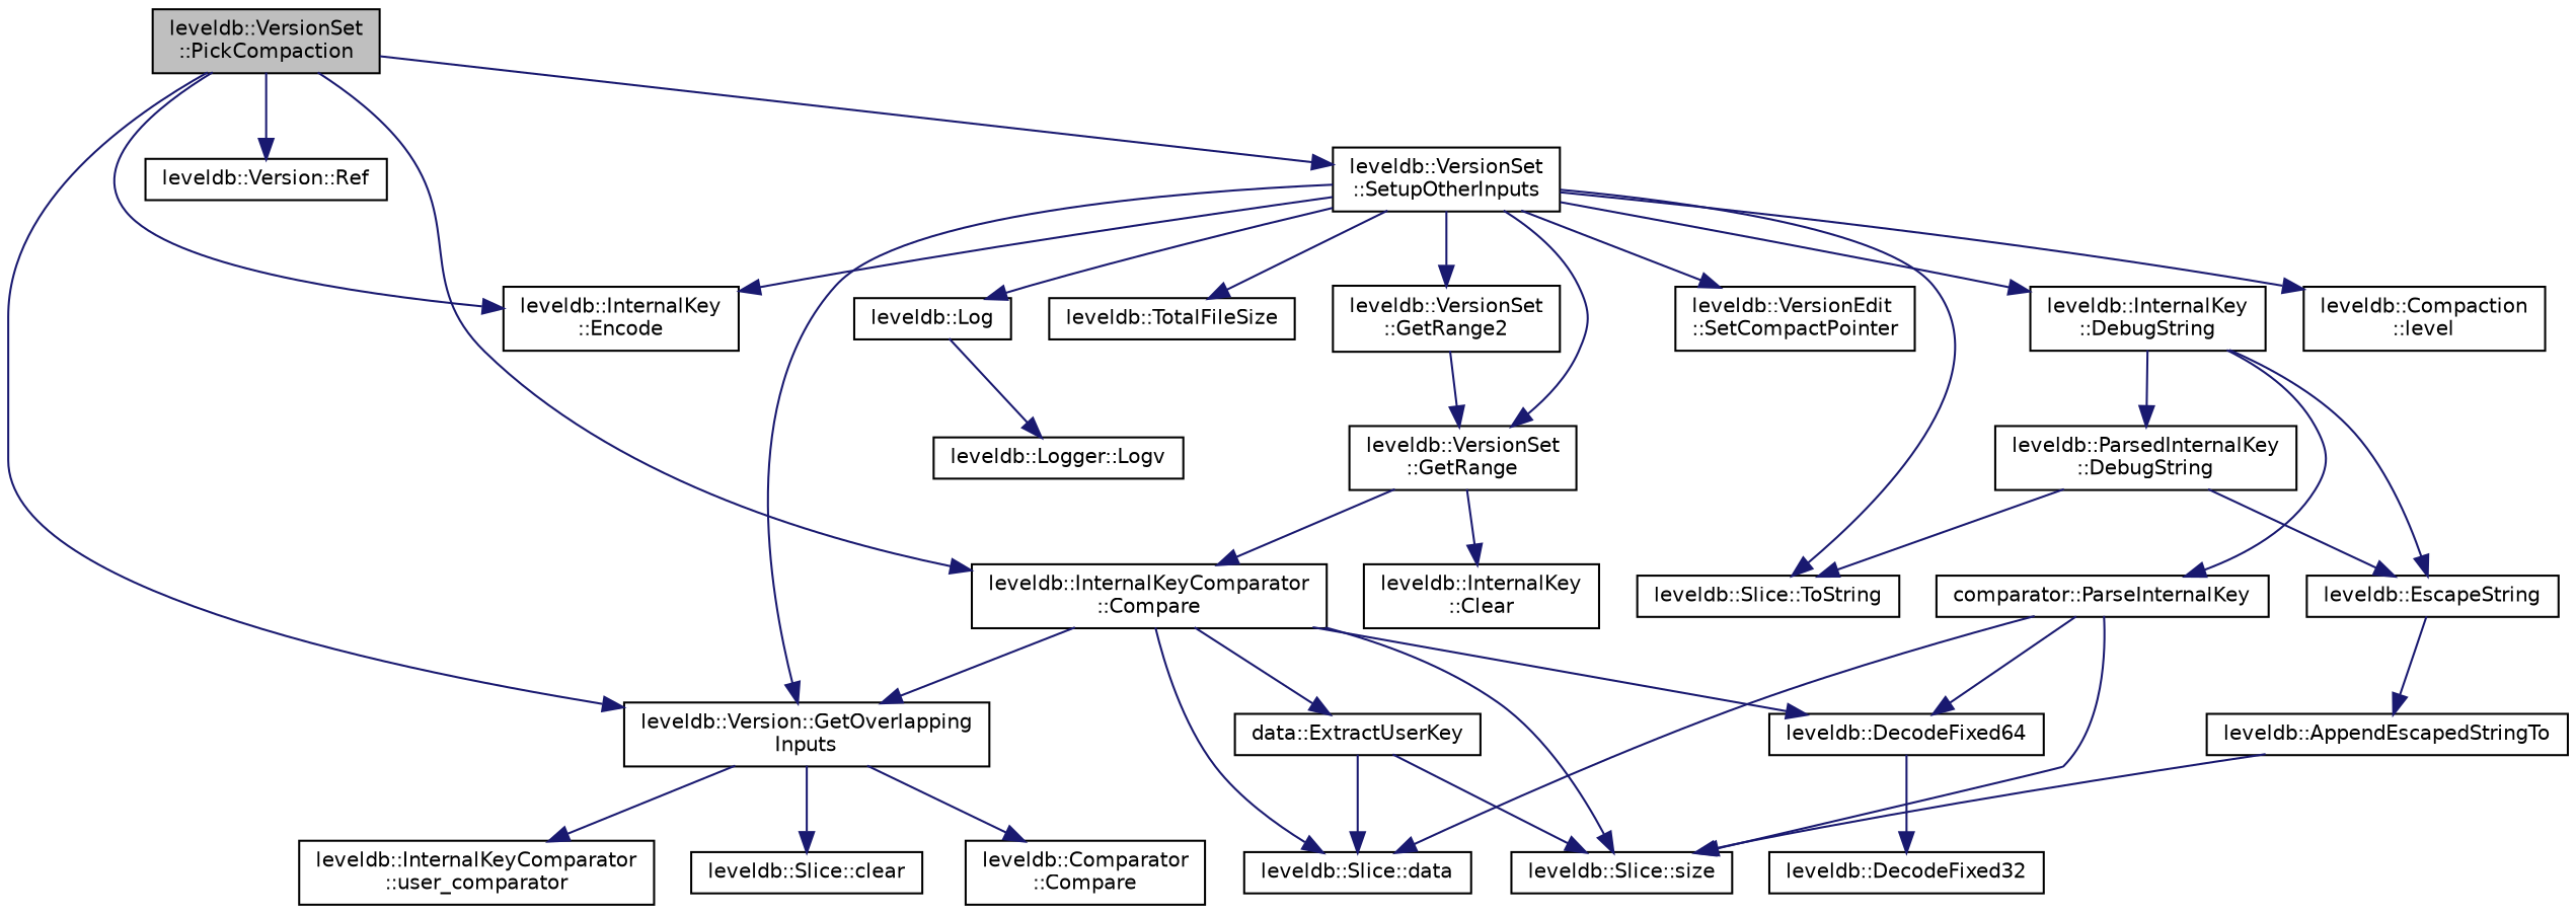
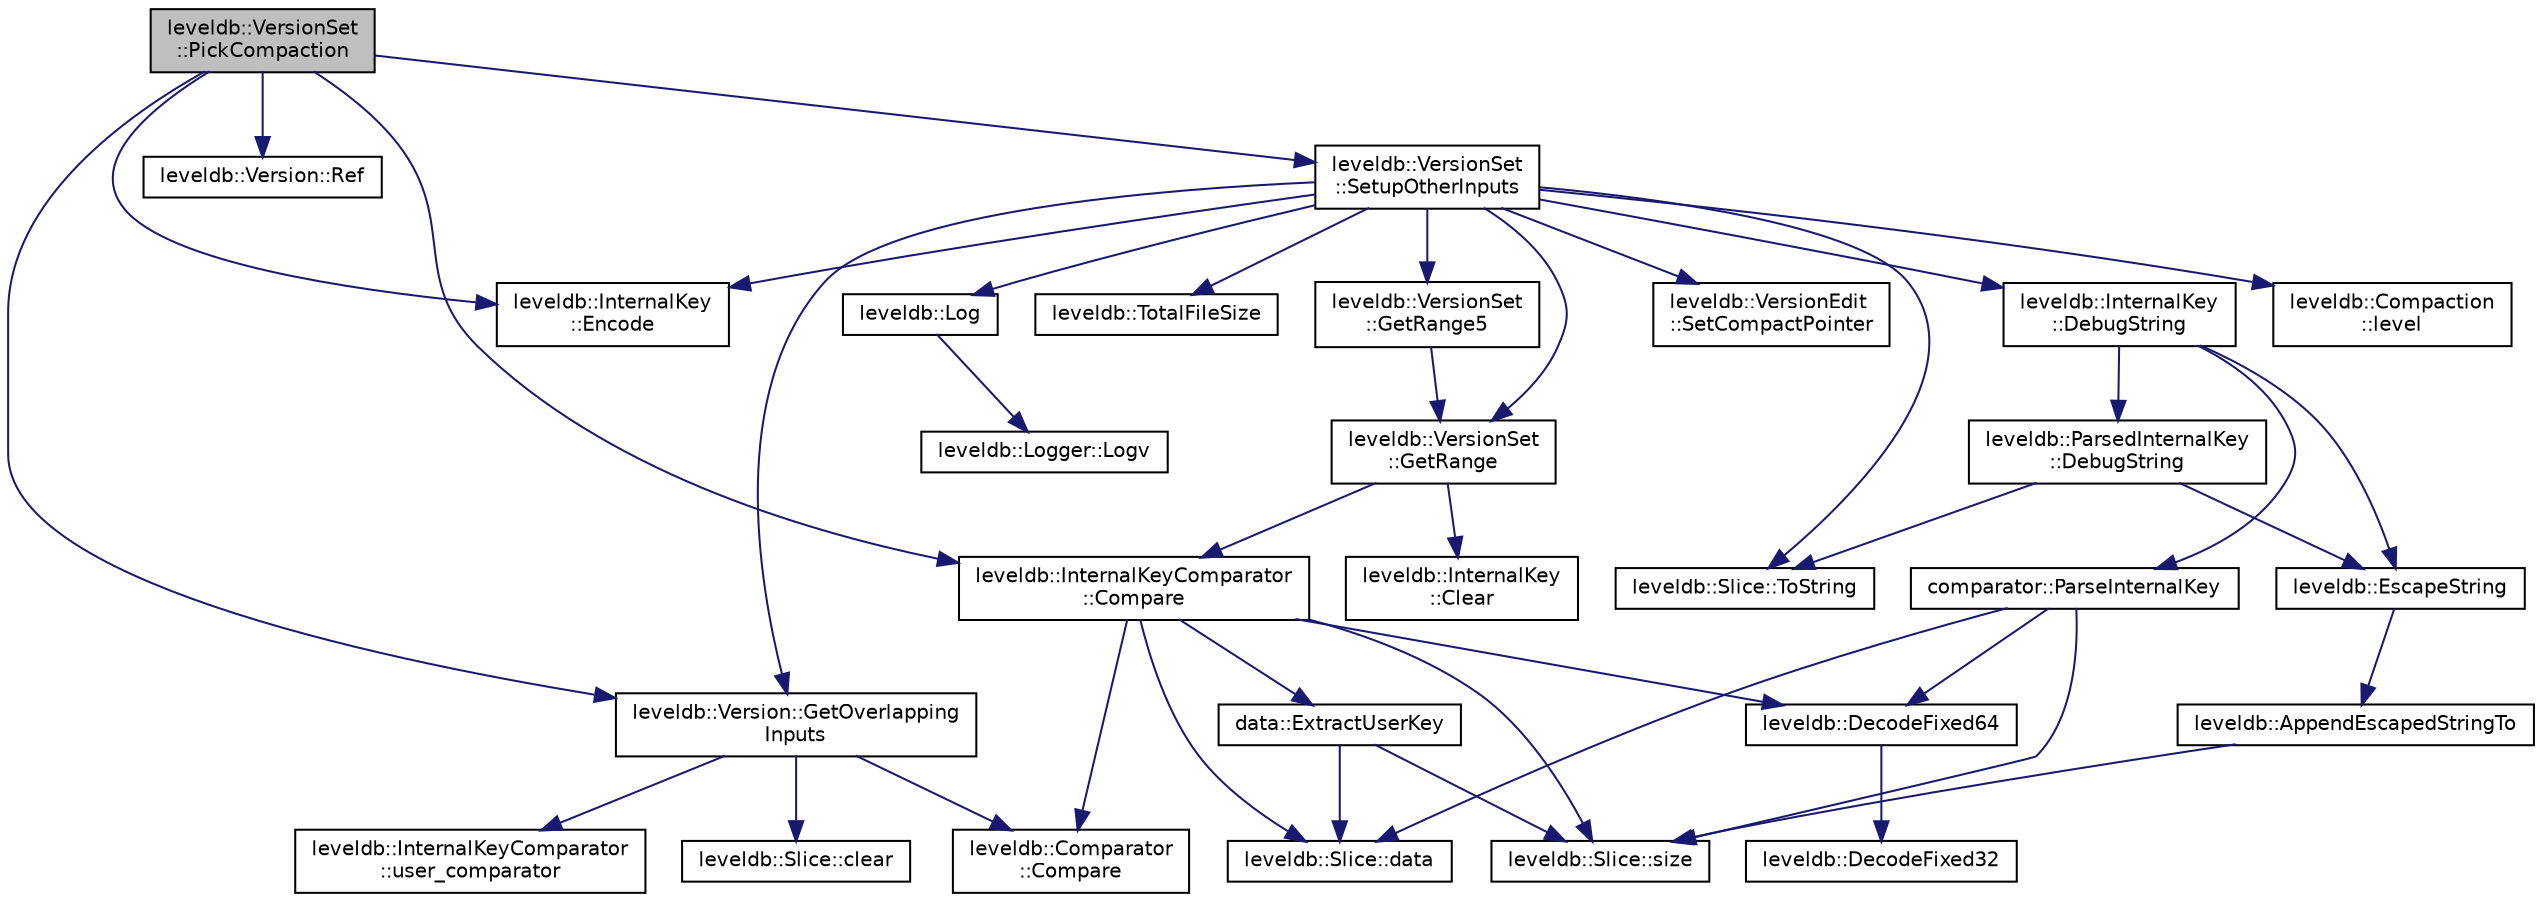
  digraph {
    rankdir=TB
    node [color=black fillcolor=white fontname=Helvetica fontsize=10 shape=record style=filled]
    edge [color=midnightblue fontname=Helvetica fontsize=10 labelfontname=Helvetica labelfontsize=10 style=solid]
    n1 [fillcolor=grey75 fontcolor=black height=0.2 label="leveldb::VersionSet\l::PickCompaction" width=0.4]
    n2 [height=0.2 label="leveldb::InternalKeyComparator\l::Compare" width=0.4]
    n3 [height=0.2 label="leveldb::InternalKey\l::Encode" width=0.4]
    n4 [height=0.2 label="leveldb::Version::Ref" width=0.4]
    n5 [height=0.2 label="leveldb::Version::GetOverlapping\lInputs" width=0.4]
    n6 [height=0.2 label="leveldb::VersionSet\l::SetupOtherInputs" width=0.4]
    n7 [height=0.2 label="leveldb::Comparator\l::Compare" width=0.4]
    n8 [height=0.2 label="data::ExtractUserKey" width=0.4]
    n9 [height=0.2 label="leveldb::Slice::size" width=0.4]
    n10 [height=0.2 label="leveldb::Slice::data" width=0.4]
    n11 [height=0.2 label="leveldb::DecodeFixed64" width=0.4]
    n12 [height=0.2 label="leveldb::VersionSet\l::GetRange" width=0.4]
    n13 [height=0.2 label="leveldb::InternalKey\l::Clear" width=0.4]
    n14 [height=0.2 label="leveldb::InternalKeyComparator\l::user_comparator" width=0.4]
    n15 [height=0.2 label="leveldb::Slice::clear" width=0.4]
    n16 [height=0.2 label="leveldb::Compaction\l::level" width=0.4]
-   n17 [height=0.2 label="leveldb::VersionSet\l::GetRange2" width=0.4]
+   n17 [height=0.2 label="leveldb::VersionSet\l::GetRange5" width=0.4]
    n18 [height=0.2 label="leveldb::TotalFileSize" width=0.4]
    n19 [height=0.2 label="leveldb::Log" width=0.4]
    n20 [height=0.2 label="leveldb::InternalKey\l::DebugString" width=0.4]
    n21 [height=0.2 label="leveldb::Slice::ToString" width=0.4]
    n22 [height=0.2 label="leveldb::VersionEdit\l::SetCompactPointer" width=0.4]
    n23 [height=0.2 label="leveldb::DecodeFixed32" width=0.4]
    n24 [height=0.2 label="leveldb::Logger::Logv" width=0.4]
    n25 [height=0.2 label="comparator::ParseInternalKey" width=0.4]
    n26 [height=0.2 label="leveldb::ParsedInternalKey\l::DebugString" width=0.4]
    n27 [height=0.2 label="leveldb::EscapeString" width=0.4]
    n28 [height=0.2 label="leveldb::AppendEscapedStringTo" width=0.4]
    n1 -> n2
    n1 -> n3
    n1 -> n4
    n1 -> n5
    n1 -> n6
-   n2 -> n5
+   n2 -> n7
    n2 -> n8
    n2 -> n9
    n2 -> n10
    n2 -> n11
    n5 -> n7
    n5 -> n14
    n5 -> n15
    n6 -> n3
    n6 -> n5
    n6 -> n12
    n6 -> n16
    n6 -> n17
    n6 -> n18
    n6 -> n19
    n6 -> n20
    n6 -> n21
    n6 -> n22
    n8 -> n9
    n8 -> n10
    n11 -> n23
    n12 -> n2
    n12 -> n13
    n17 -> n12
    n19 -> n24
    n20 -> n25
    n20 -> n26
    n20 -> n27
    n25 -> n9
    n25 -> n10
    n25 -> n11
    n26 -> n21
    n26 -> n27
    n27 -> n28
    n28 -> n9
  }
